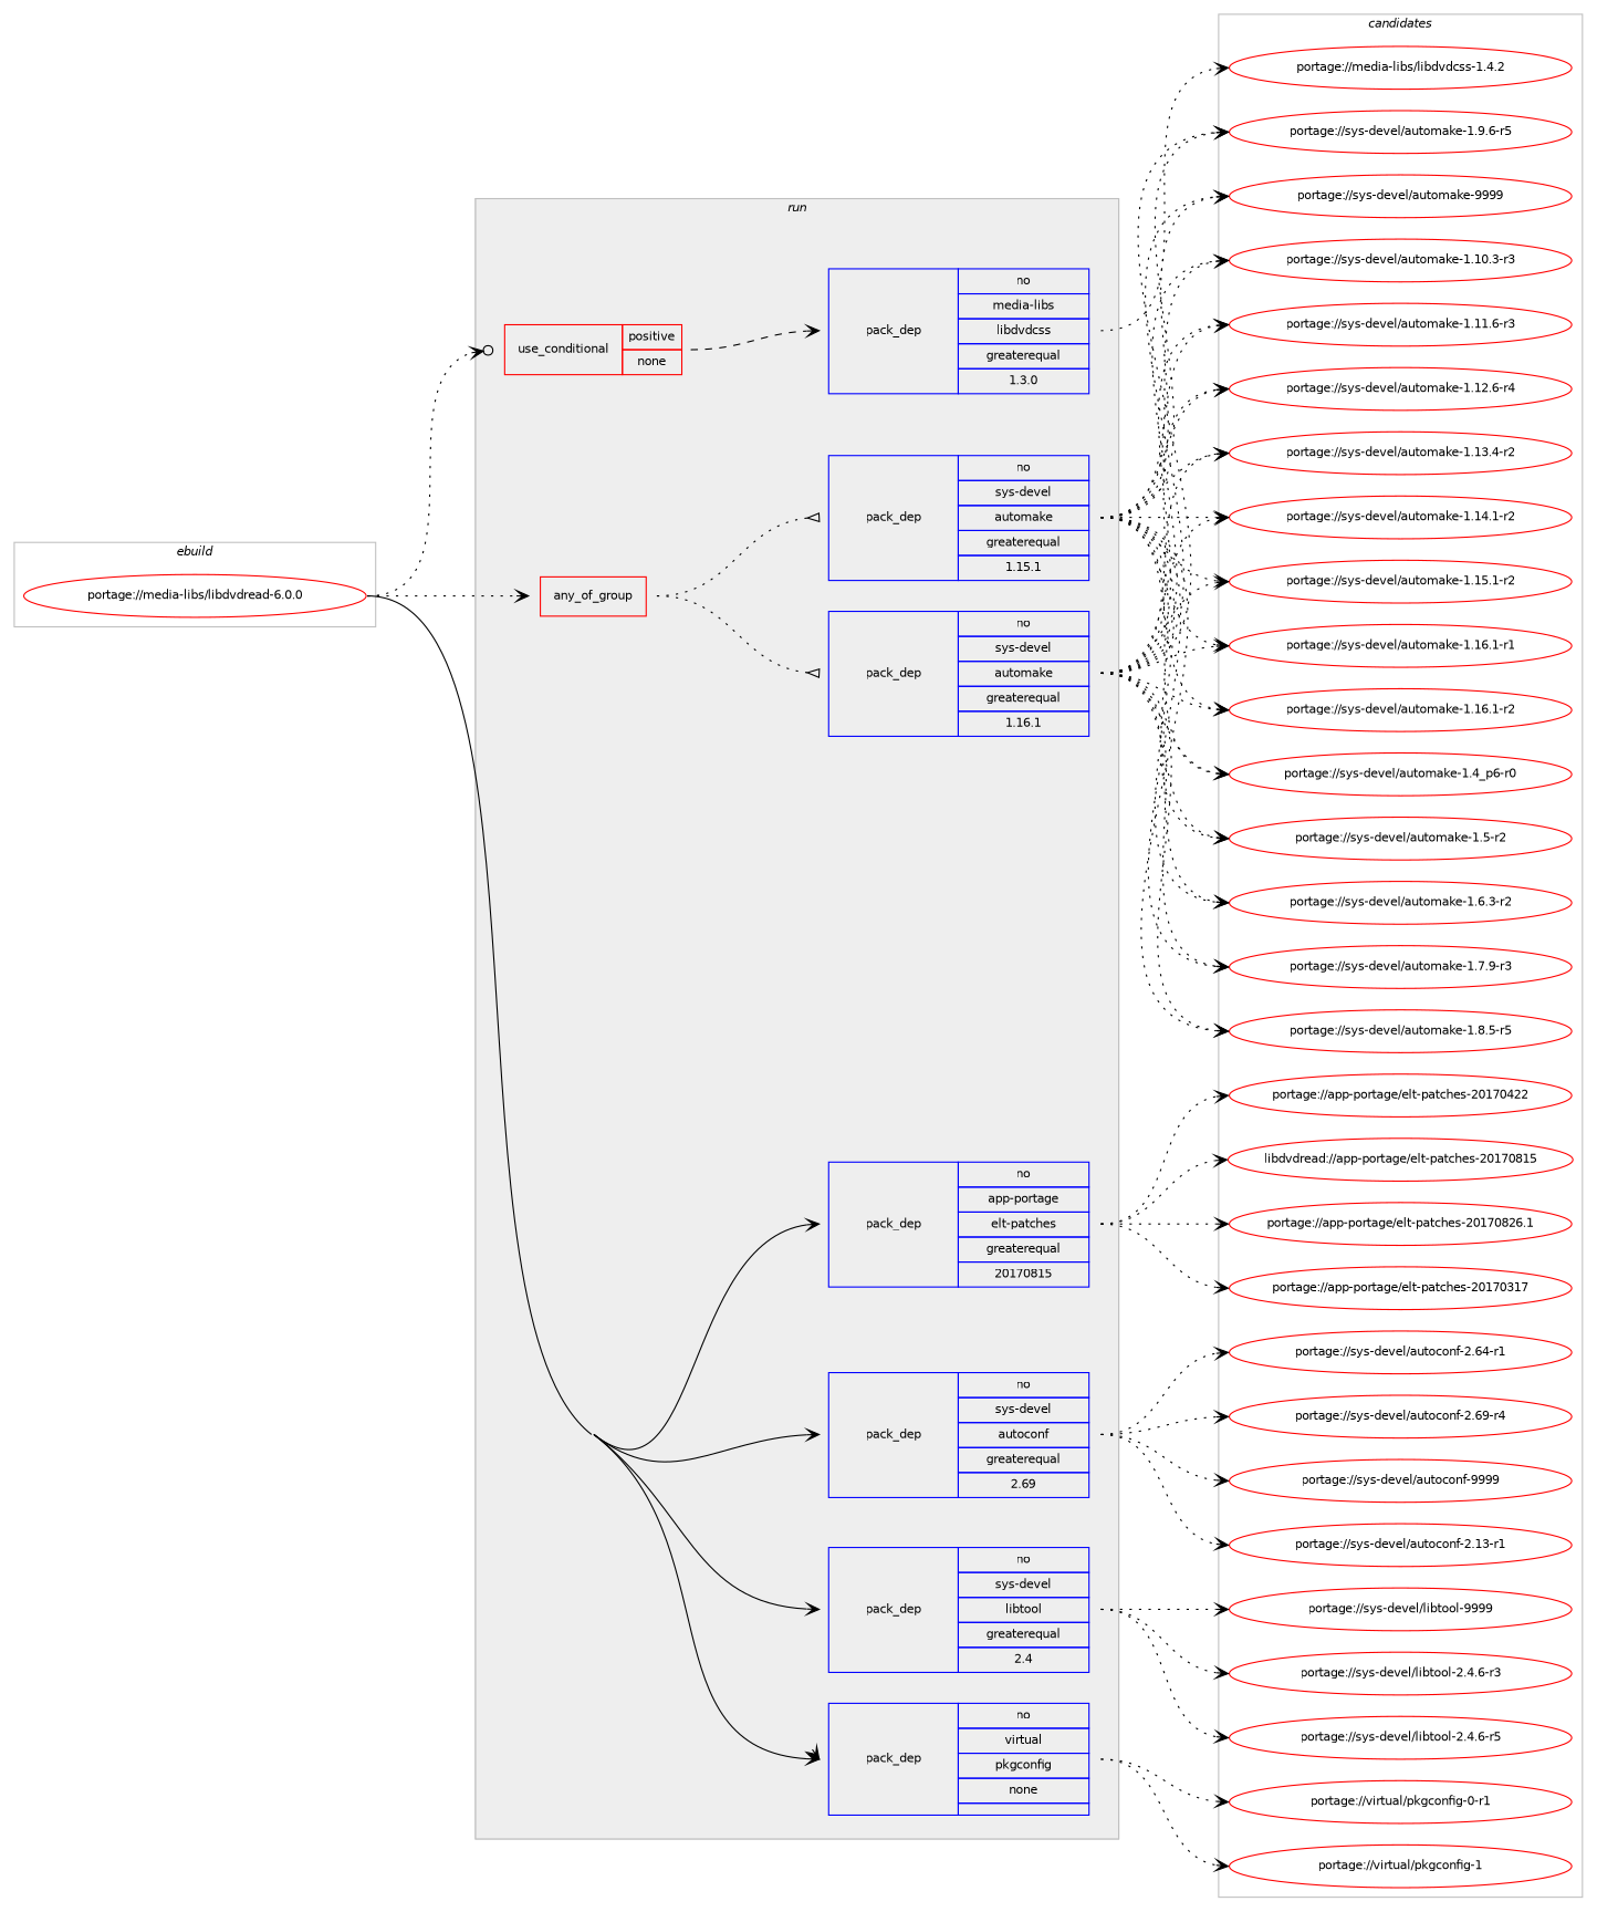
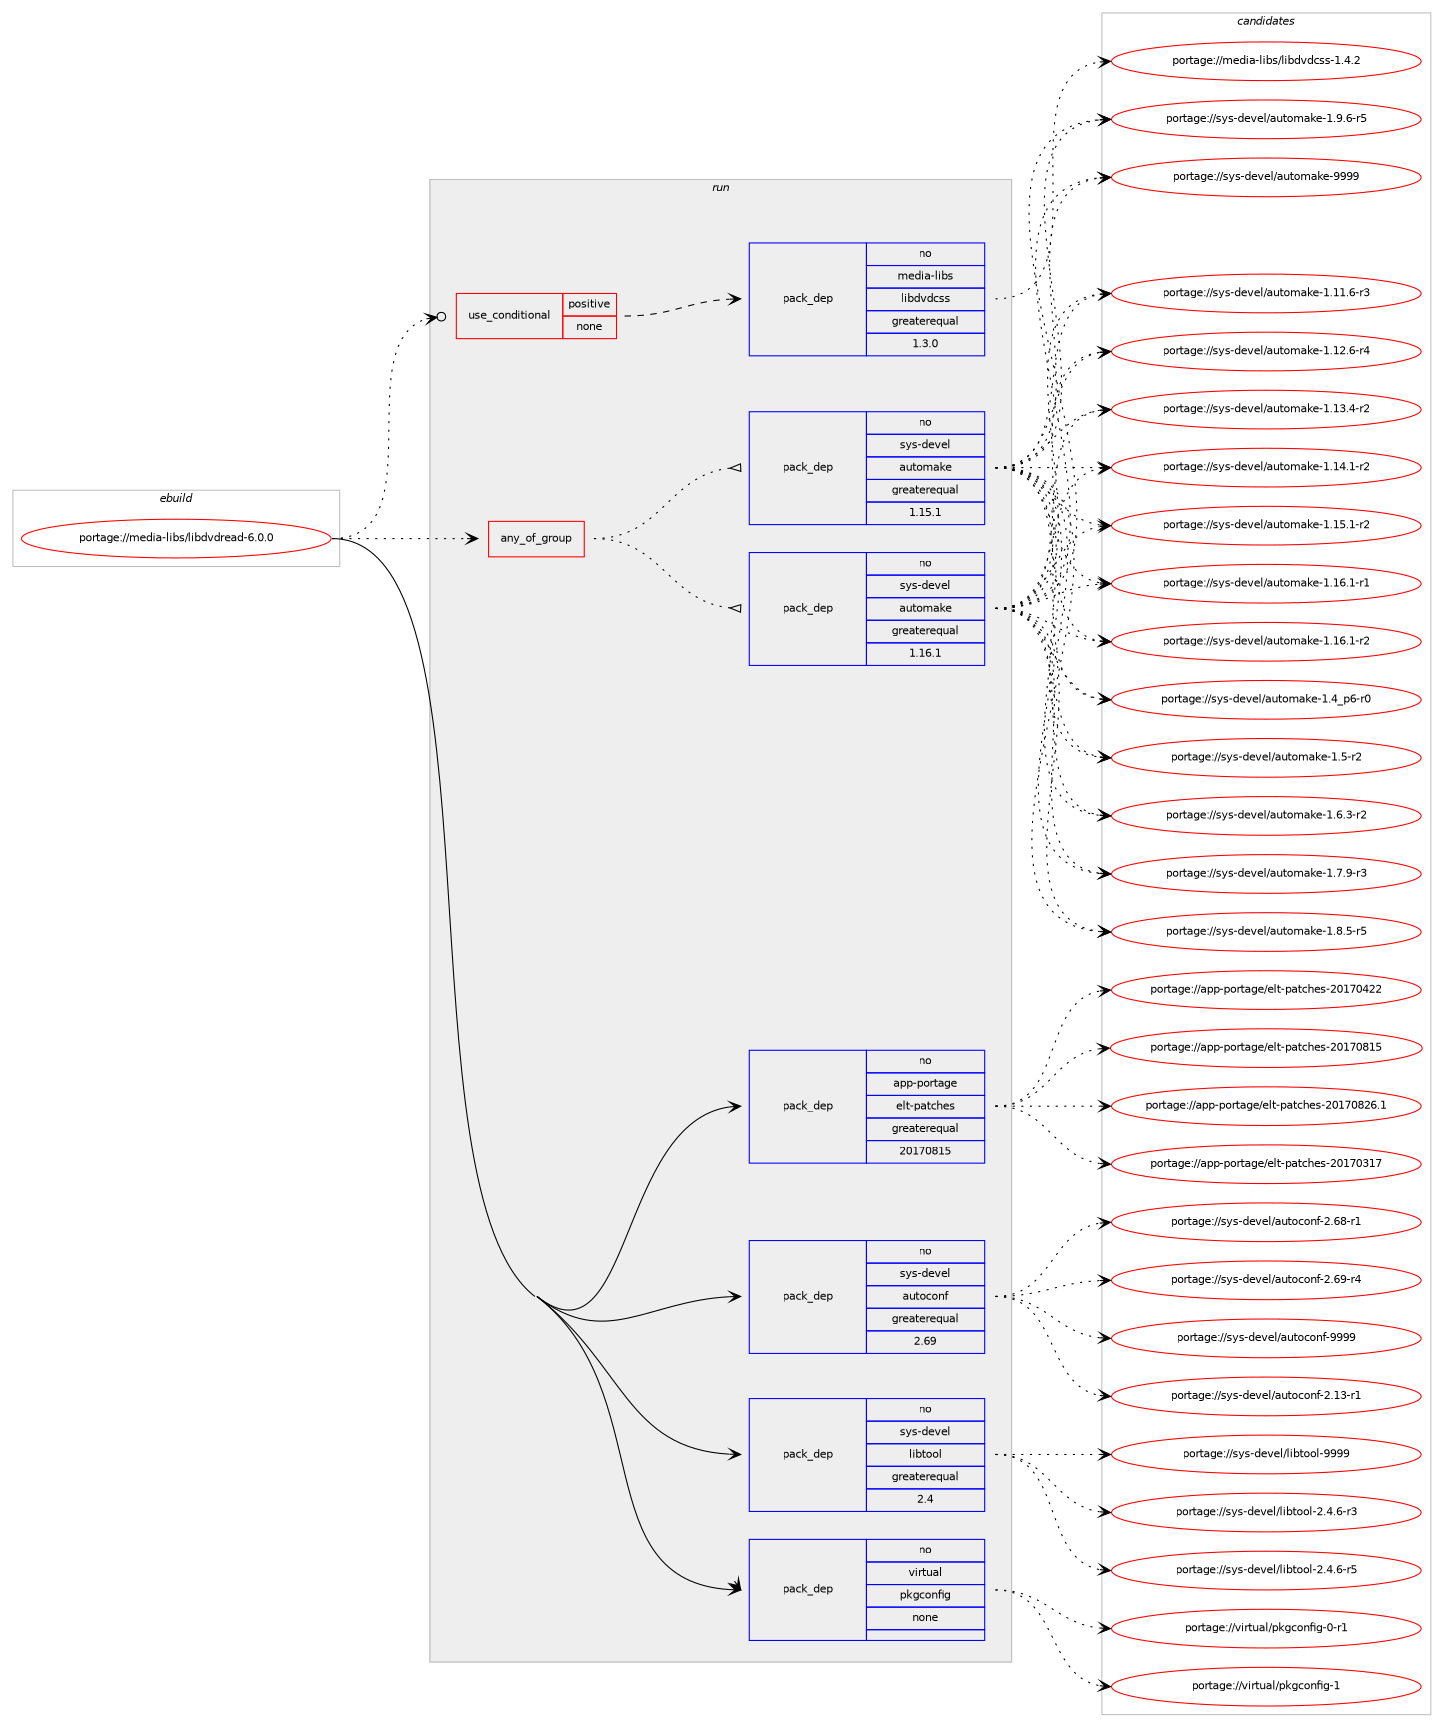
  digraph {
    compound=true
    concentrate=true
    fontname=Helvetica
    fontsize=10
    newrank=true
    rankdir=LR
    ranksep=1.5
    node [color=red fontname=Helvetica fontsize=10]
    edge [arrowhead=vee headport=w style=dotted tailport=e weight=100]
    n1 [label="portage://media-libs/libdvdread-6.0.0" width=4]
    n2 [color=blue label=<<TABLE BORDER="0" CELLBORDER="1" CELLSPACING="0" CELLPADDING="4" WIDTH="220"><TR><TD ROWSPAN="6" CELLPADDING="30">pack_dep</TD></TR><TR><TD WIDTH="110">no</TD></TR><TR><TD>sys-devel</TD></TR><TR><TD>automake</TD></TR><TR><TD>greaterequal</TD></TR><TR><TD>1.16.1</TD></TR></TABLE>> shape=none]
    n3 [color=blue label=<<TABLE BORDER="0" CELLBORDER="1" CELLSPACING="0" CELLPADDING="4" WIDTH="220"><TR><TD ROWSPAN="6" CELLPADDING="30">pack_dep</TD></TR><TR><TD WIDTH="110">no</TD></TR><TR><TD>sys-devel</TD></TR><TR><TD>automake</TD></TR><TR><TD>greaterequal</TD></TR><TR><TD>1.15.1</TD></TR></TABLE>> shape=none]
    n4 [label=<<TABLE BORDER="0" CELLBORDER="1" CELLSPACING="0" CELLPADDING="4"><TR><TD CELLPADDING="10">any_of_group</TD></TR></TABLE>> shape=none]
    n5 [color=blue label=<<TABLE BORDER="0" CELLBORDER="1" CELLSPACING="0" CELLPADDING="4" WIDTH="220"><TR><TD ROWSPAN="6" CELLPADDING="30">pack_dep</TD></TR><TR><TD WIDTH="110">no</TD></TR><TR><TD>app-portage</TD></TR><TR><TD>elt-patches</TD></TR><TR><TD>greaterequal</TD></TR><TR><TD>20170815</TD></TR></TABLE>> shape=none]
    n6 [color=blue label=<<TABLE BORDER="0" CELLBORDER="1" CELLSPACING="0" CELLPADDING="4" WIDTH="220"><TR><TD ROWSPAN="6" CELLPADDING="30">pack_dep</TD></TR><TR><TD WIDTH="110">no</TD></TR><TR><TD>sys-devel</TD></TR><TR><TD>autoconf</TD></TR><TR><TD>greaterequal</TD></TR><TR><TD>2.69</TD></TR></TABLE>> shape=none]
    n7 [color=blue label=<<TABLE BORDER="0" CELLBORDER="1" CELLSPACING="0" CELLPADDING="4" WIDTH="220"><TR><TD ROWSPAN="6" CELLPADDING="30">pack_dep</TD></TR><TR><TD WIDTH="110">no</TD></TR><TR><TD>sys-devel</TD></TR><TR><TD>libtool</TD></TR><TR><TD>greaterequal</TD></TR><TR><TD>2.4</TD></TR></TABLE>> shape=none]
    n8 [color=blue label=<<TABLE BORDER="0" CELLBORDER="1" CELLSPACING="0" CELLPADDING="4" WIDTH="220"><TR><TD ROWSPAN="6" CELLPADDING="30">pack_dep</TD></TR><TR><TD WIDTH="110">no</TD></TR><TR><TD>virtual</TD></TR><TR><TD>pkgconfig</TD></TR><TR><TD>none</TD></TR><TR><TD></TD></TR></TABLE>> shape=none]
    n9 [color=blue label=<<TABLE BORDER="0" CELLBORDER="1" CELLSPACING="0" CELLPADDING="4" WIDTH="220"><TR><TD ROWSPAN="6" CELLPADDING="30">pack_dep</TD></TR><TR><TD WIDTH="110">no</TD></TR><TR><TD>media-libs</TD></TR><TR><TD>libdvdcss</TD></TR><TR><TD>greaterequal</TD></TR><TR><TD>1.3.0</TD></TR></TABLE>> shape=none]
    n10 [label=<<TABLE BORDER="0" CELLBORDER="1" CELLSPACING="0" CELLPADDING="4"><TR><TD ROWSPAN="3" CELLPADDING="10">use_conditional</TD></TR><TR><TD>positive</TD></TR><TR><TD>none</TD></TR></TABLE>> shape=none]
-   n11 [label="portage://sys-devel/automake-1.10.3-r3" width=4]
    n12 [label="portage://sys-devel/automake-1.11.6-r3" width=4]
    n13 [label="portage://sys-devel/automake-1.12.6-r4" width=4]
    n14 [label="portage://sys-devel/automake-1.13.4-r2" width=4]
    n15 [label="portage://sys-devel/automake-1.14.1-r2" width=4]
    n16 [label="portage://sys-devel/automake-1.15.1-r2" width=4]
    n17 [label="portage://sys-devel/automake-1.16.1-r1" width=4]
    n18 [label="portage://sys-devel/automake-1.16.1-r2" width=4]
    n19 [label="portage://sys-devel/automake-1.4_p6-r0" width=4]
    n20 [label="portage://sys-devel/automake-1.5-r2" width=4]
    n21 [label="portage://sys-devel/automake-1.6.3-r2" width=4]
    n22 [label="portage://sys-devel/automake-1.7.9-r3" width=4]
    n23 [label="portage://sys-devel/automake-1.8.5-r5" width=4]
    n24 [label="portage://sys-devel/automake-1.9.6-r5" width=4]
    n25 [label="portage://sys-devel/automake-9999" width=4]
    n26 [label="portage://app-portage/elt-patches-20170317" width=4]
    n27 [label="portage://app-portage/elt-patches-20170422" width=4]
-   n28 [label="libdvdread://app-portage/elt-patches-20170815" width=4]
+   n28 [label="portage://app-portage/elt-patches-20170815" width=4]
    n29 [label="portage://app-portage/elt-patches-20170826.1" width=4]
    n30 [label="portage://sys-devel/autoconf-2.13-r1" width=4]
-   n31 [label="portage://sys-devel/autoconf-2.64-r1" width=4]
+   n31 [label="portage://sys-devel/autoconf-2.68-r1" width=4]
    n32 [label="portage://sys-devel/autoconf-2.69-r4" width=4]
    n33 [label="portage://sys-devel/autoconf-9999" width=4]
    n34 [label="portage://sys-devel/libtool-2.4.6-r3" width=4]
    n35 [label="portage://sys-devel/libtool-2.4.6-r5" width=4]
    n36 [label="portage://sys-devel/libtool-9999" width=4]
    n37 [label="portage://virtual/pkgconfig-0-r1" width=4]
    n38 [label="portage://virtual/pkgconfig-1" width=4]
    n39 [label="portage://media-libs/libdvdcss-1.4.2" width=4]
    subgraph cluster_1 {
      color=gray
      label=<<i>ebuild</i>>
      rank=same
      n1
    }
    subgraph cluster_2 {
      color=gray
      label=<<i>dependencies</i>>
      subgraph cluster_3 {
        color=gray
        fillcolor="#eeeeee"
        label=<<i>compile</i>>
        style=filled
        subgraph sub_4 {
          color=gray
          fillcolor="#eeeeee"
          label=<<i>compile</i>>
          style=filled
          n4
          subgraph sub_5 {
            color=gray
            fillcolor="#eeeeee"
            label=<<i>compile</i>>
            style=filled
            n2
          }
          subgraph sub_6 {
            color=gray
            fillcolor="#eeeeee"
            label=<<i>compile</i>>
            style=filled
            n3
          }
        }
        subgraph sub_7 {
          color=gray
          fillcolor="#eeeeee"
          label=<<i>compile</i>>
          style=filled
          n5
        }
        subgraph sub_8 {
          color=gray
          fillcolor="#eeeeee"
          label=<<i>compile</i>>
          style=filled
          n6
        }
        subgraph sub_9 {
          color=gray
          fillcolor="#eeeeee"
          label=<<i>compile</i>>
          style=filled
          n7
        }
        subgraph sub_10 {
          color=gray
          fillcolor="#eeeeee"
          label=<<i>compile</i>>
          style=filled
          n8
        }
      }
      subgraph cluster_11 {
        color=gray
        fillcolor="#eeeeee"
        label=<<i>compile and run</i>>
        style=filled
        subgraph sub_12 {
          color=gray
          fillcolor="#eeeeee"
          label=<<i>compile and run</i>>
          style=filled
          n10
          subgraph sub_13 {
            color=gray
            fillcolor="#eeeeee"
            label=<<i>compile and run</i>>
            style=filled
            n9
          }
        }
      }
      subgraph cluster_14 {
        color=gray
        fillcolor="#eeeeee"
        label=<<i>run</i>>
        style=filled
      }
    }
    subgraph cluster_15 {
      color=gray
      label=<<i>candidates</i>>
      rank=same
      subgraph sub_16 {
        color=black
        label=<<i>candidates</i>>
        nodesep=1
        rank=same
-       n11
        n12
        n13
        n14
        n15
        n16
        n17
        n18
        n19
        n20
        n21
        n22
        n23
        n24
        n25
      }
      subgraph sub_17 {
        color=black
        label=<<i>candidates</i>>
        nodesep=1
        rank=same
-       n11
        n12
        n13
        n14
        n15
        n16
        n17
        n18
        n19
        n20
        n21
        n22
        n23
        n24
        n25
      }
      subgraph sub_18 {
        color=black
        label=<<i>candidates</i>>
        nodesep=1
        rank=same
        n26
        n27
        n28
        n29
      }
      subgraph sub_19 {
        color=black
        label=<<i>candidates</i>>
        nodesep=1
        rank=same
        n30
        n31
        n32
        n33
      }
      subgraph sub_20 {
        color=black
        label=<<i>candidates</i>>
        nodesep=1
        rank=same
        n34
        n35
        n36
      }
      subgraph sub_21 {
        color=black
        label=<<i>candidates</i>>
        nodesep=1
        rank=same
        n37
        n38
      }
      subgraph sub_22 {
        color=black
        label=<<i>candidates</i>>
        nodesep=1
        rank=same
        n39
      }
    }
    n1 -> n4 [weight=20]
    n1 -> n5 [style=solid weight=20]
    n1 -> n6 [style=solid weight=20]
    n1 -> n7 [style=solid weight=20]
    n1 -> n8 [style=solid weight=20]
    n1 -> n10 [arrowhead=odotvee weight=20]
-   n2 -> n11
    n2 -> n12
    n2 -> n13
    n2 -> n14
    n2 -> n15
    n2 -> n16
    n2 -> n17
    n2 -> n18
    n2 -> n19
    n2 -> n20
    n2 -> n21
    n2 -> n22
    n2 -> n23
    n2 -> n24
    n2 -> n25
-   n3 -> n11
    n3 -> n12
    n3 -> n13
    n3 -> n14
    n3 -> n15
    n3 -> n16
    n3 -> n17
    n3 -> n18
    n3 -> n19
    n3 -> n20
    n3 -> n21
    n3 -> n22
    n3 -> n23
    n3 -> n24
    n3 -> n25
    n4 -> n2 [arrowhead=oinv weight=20]
    n4 -> n3 [arrowhead=oinv weight=20]
    n5 -> n26
    n5 -> n27
    n5 -> n28
    n5 -> n29
    n6 -> n30
    n6 -> n31
    n6 -> n32
    n6 -> n33
    n7 -> n34
    n7 -> n35
    n7 -> n36
    n8 -> n37
    n8 -> n38
    n9 -> n39
    n10 -> n9 [style=dashed weight=20]
  }
